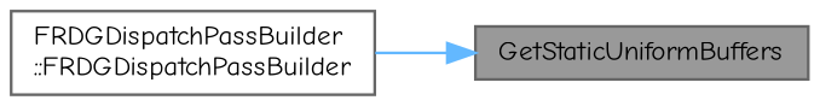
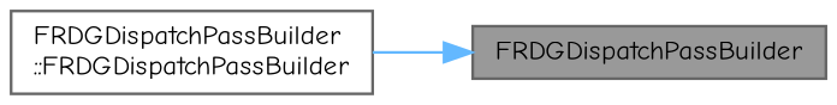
  digraph {
    rankdir=RL
    fontname="Comic Neue"
    node [fontname="Comic Neue" fontsize=10 shape=box style=filled]
-   n1 [color=gray40 fillcolor=grey60 fontcolor=black height=0.2 label=GetStaticUniformBuffers width=0.4]
+   n1 [color=gray40 fillcolor=grey60 fontcolor=black height=0.2 label=FRDGDispatchPassBuilder width=0.4]
    n2 [color=grey40 fillcolor=white height=0.2 label="FRDGDispatchPassBuilder\l::FRDGDispatchPassBuilder" width=0.4]
    n1 -> n2 [color=steelblue1 dir=back fontname="Comic Neue" fontsize=10 labelfontname=Helvetica labelfontsize=10 style=solid]
  }
